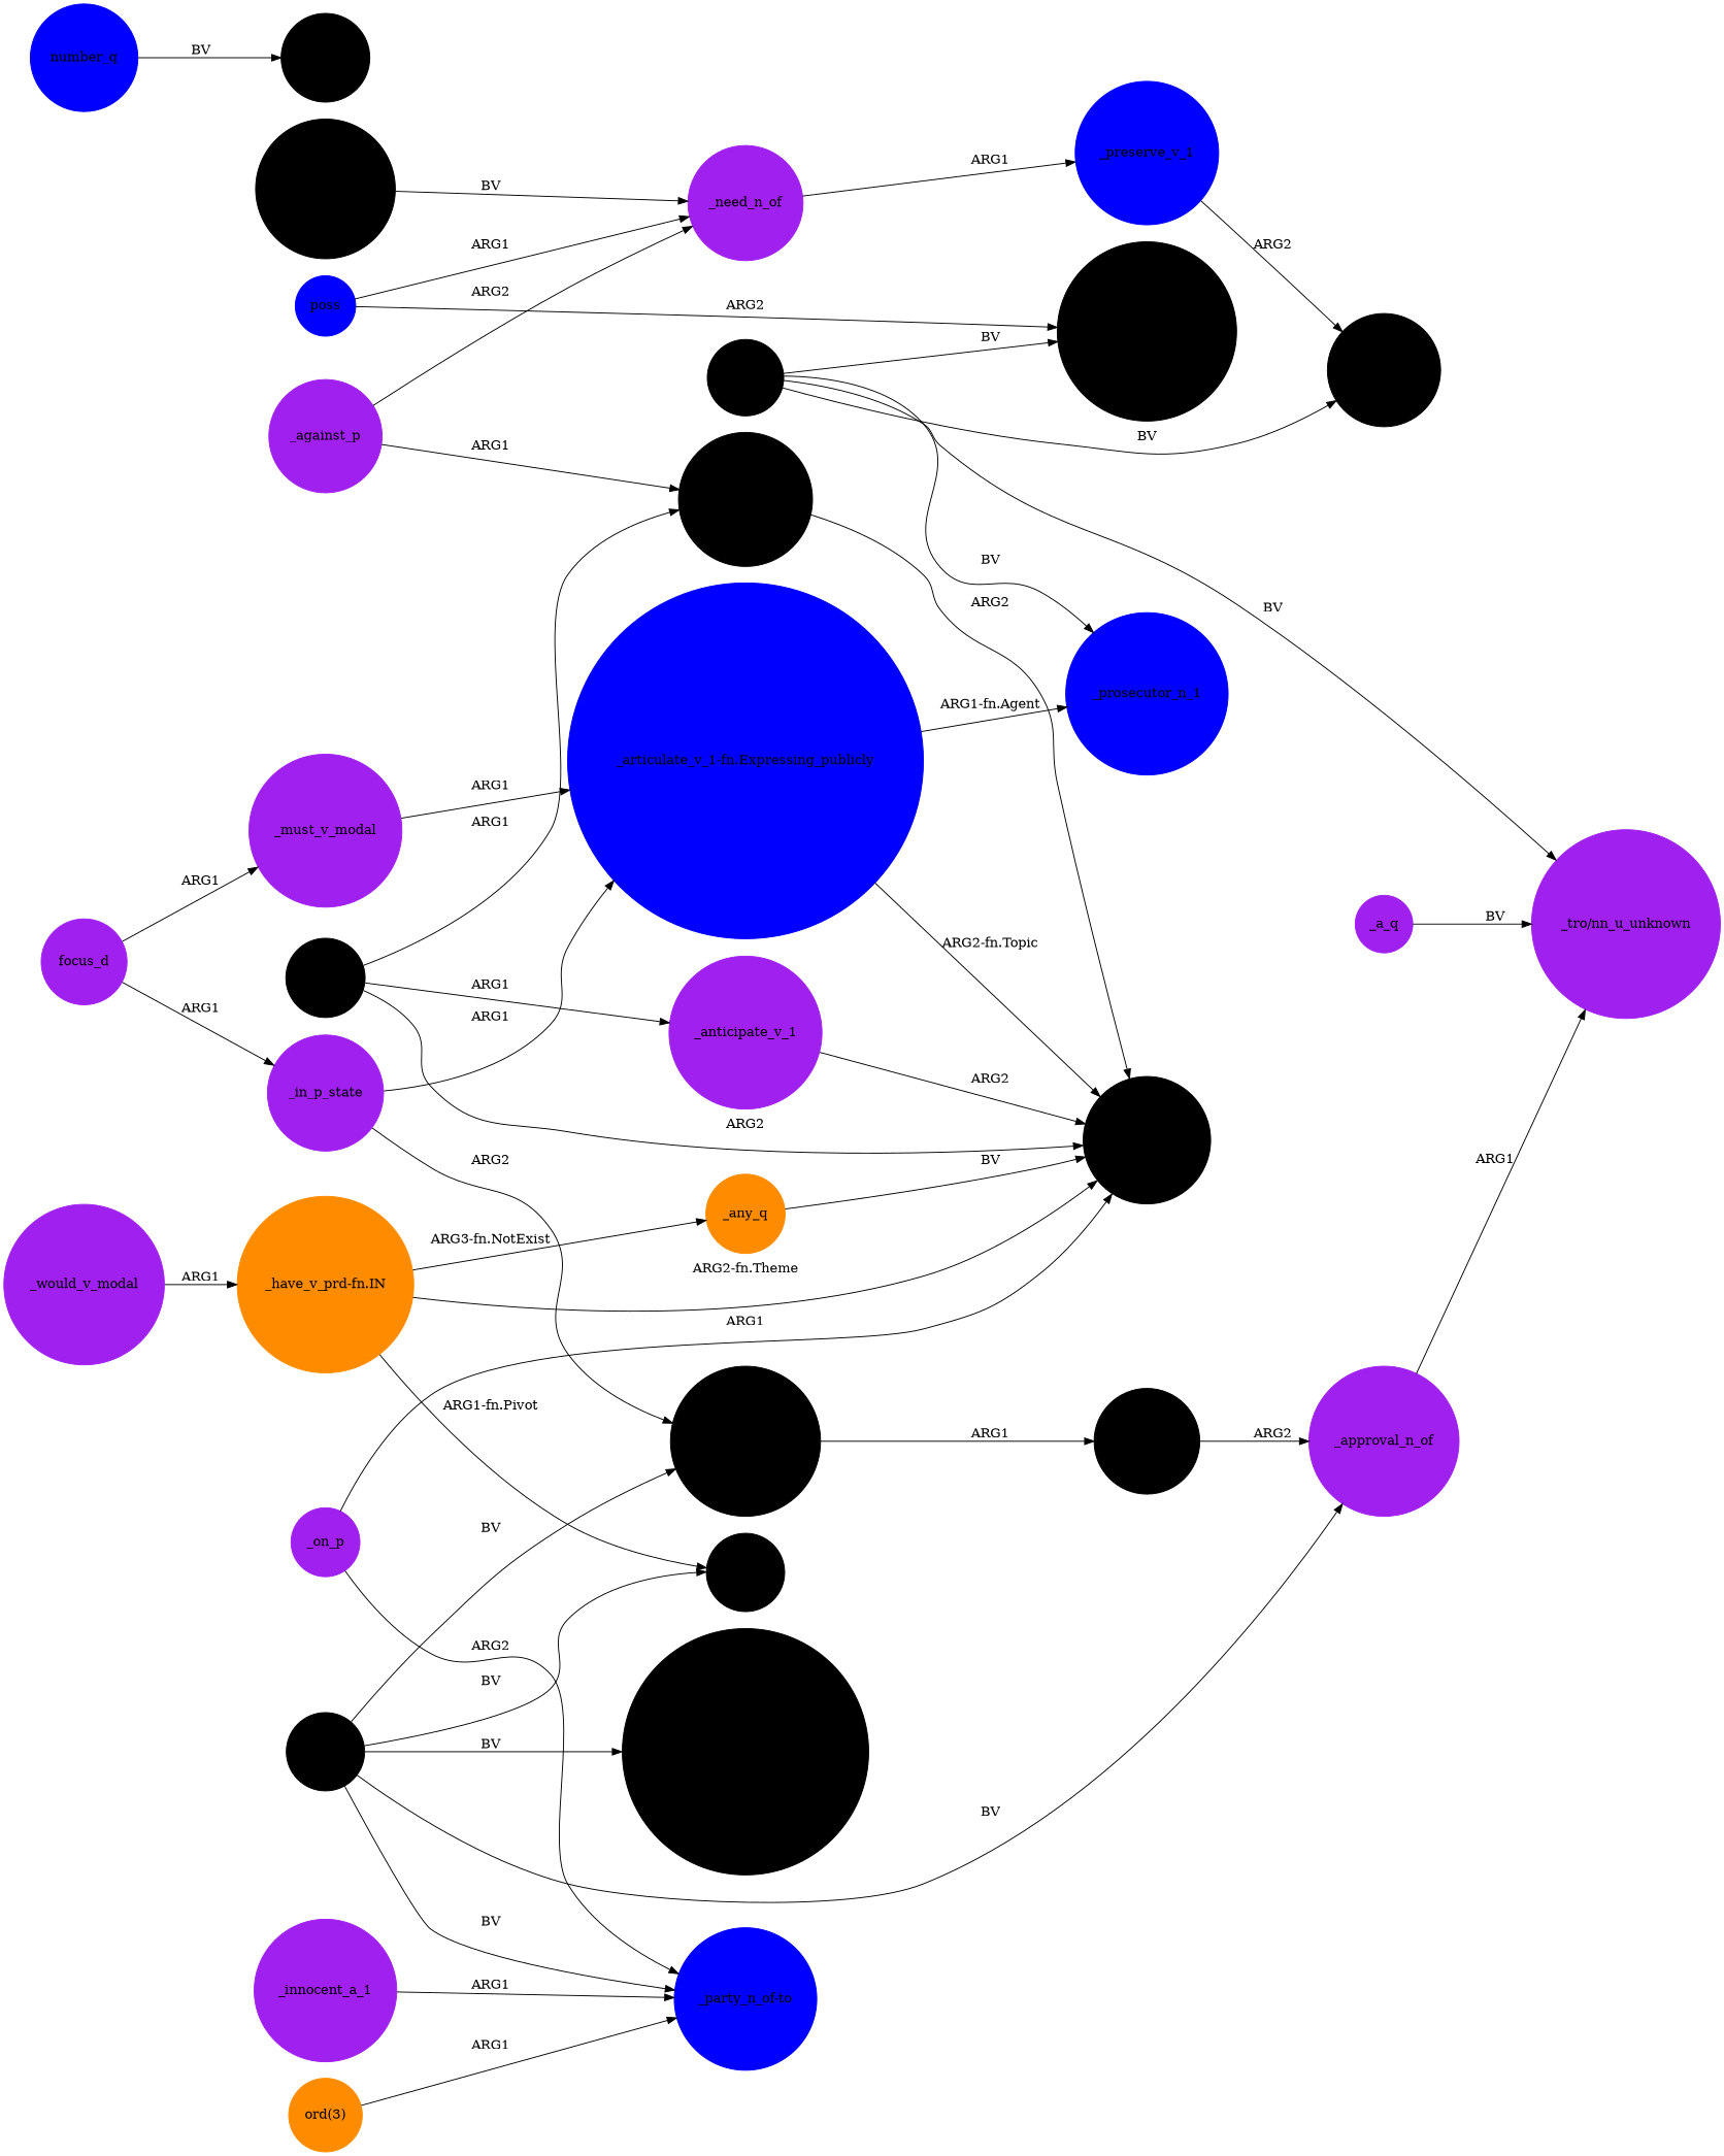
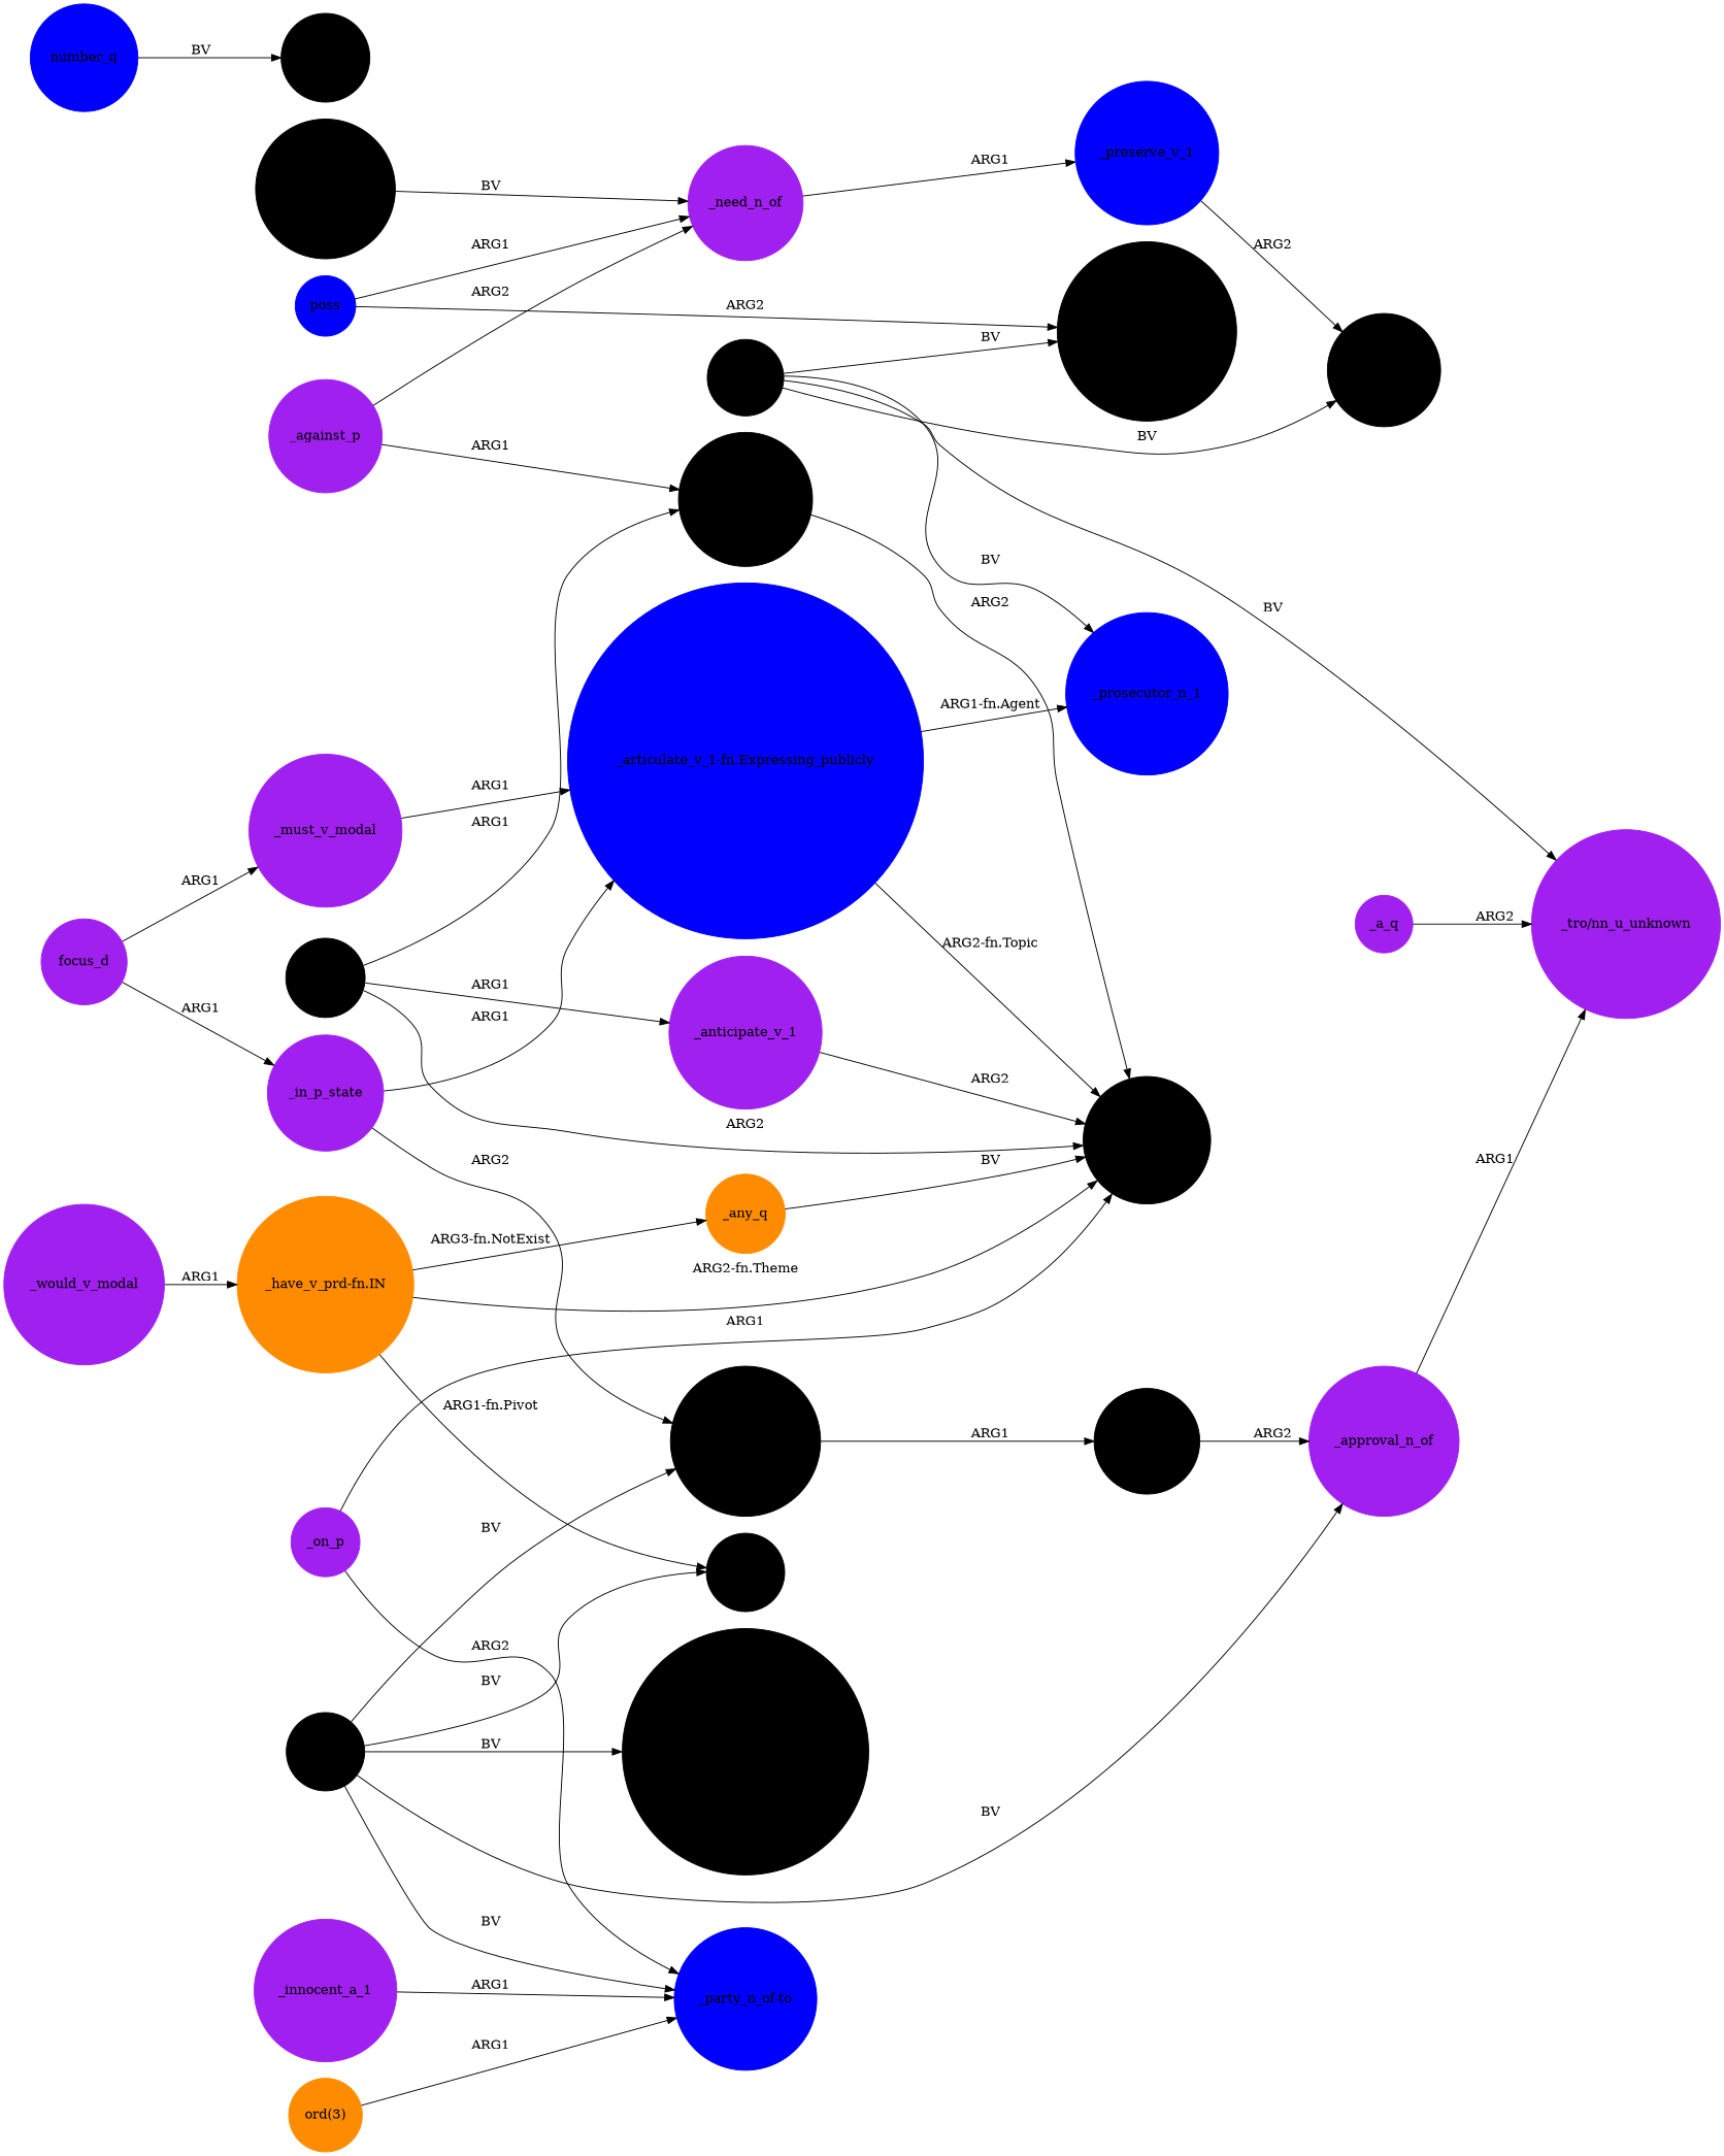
  digraph {
    rankdir=LR
    node [color=black shape=circle style=filled]
    _approval_n_of [color=purple]
    _seek_v_1
    "_tro/nn_u_unknown" [color=purple]
    _must_v_modal [color=purple]
    "_articulate_v_1-fn.Expressing_publicly" [color=blue]
    _impact_n_1
    _prosecutor_n_1 [color=blue]
    _in_p_state [color=purple]
    nominalization
    _innocent_a_1 [color=purple]
    "_party_n_of-to" [color=blue]
    _anticipate_v_1 [color=purple]
    focus_d [color=purple]
    _the_q
    _asset_n_1
    _government_n_of
    udef_q
    _and_c
    "_forfeiture/nn_u_unknown"
    "_have_v_prd-fn.IN" [color=darkorange]
    _any_q [color=darkorange]
    _on_p [color=purple]
    _would_v_modal [color=purple]
    _preserve_v_1 [color=blue]
    _need_n_of [color=purple]
    _against_p [color=purple]
    _balance_v_1
    _a_q [color=purple]
    parg_d
    "ord(3)" [color=darkorange]
    number_q [color=blue]
    "card(2.)"
    poss [color=blue]
    def_explicit_q
    _approval_n_of -> "_tro/nn_u_unknown" [label=ARG1]
    _seek_v_1 -> _approval_n_of [label=ARG2]
    _must_v_modal -> "_articulate_v_1-fn.Expressing_publicly" [label=ARG1]
    "_articulate_v_1-fn.Expressing_publicly" -> _impact_n_1 [label="ARG2-fn.Topic"]
    "_articulate_v_1-fn.Expressing_publicly" -> _prosecutor_n_1 [label="ARG1-fn.Agent"]
    _in_p_state -> "_articulate_v_1-fn.Expressing_publicly" [label=ARG1]
    _in_p_state -> nominalization [label=ARG2]
    nominalization -> _seek_v_1 [label=ARG1]
    _innocent_a_1 -> "_party_n_of-to" [label=ARG1]
    _anticipate_v_1 -> _impact_n_1 [label=ARG2]
    focus_d -> _must_v_modal [label=ARG1]
    focus_d -> _in_p_state [label=ARG1]
    _the_q -> "_tro/nn_u_unknown" [label=BV]
    _the_q -> _prosecutor_n_1 [label=BV]
    _the_q -> _asset_n_1 [label=BV]
    _the_q -> _government_n_of [label=BV]
    udef_q -> _approval_n_of [label=BV]
    udef_q -> nominalization [label=BV]
    udef_q -> "_party_n_of-to" [label=BV]
    udef_q -> _and_c [label=BV]
    udef_q -> "_forfeiture/nn_u_unknown" [label=BV]
    "_have_v_prd-fn.IN" -> _impact_n_1 [label="ARG2-fn.Theme"]
    "_have_v_prd-fn.IN" -> _and_c [label="ARG1-fn.Pivot"]
    "_have_v_prd-fn.IN" -> _any_q [label="ARG3-fn.NotExist"]
    _any_q -> _impact_n_1 [label=BV]
    _on_p -> _impact_n_1 [label=ARG1]
    _on_p -> "_party_n_of-to" [label=ARG2]
    _would_v_modal -> "_have_v_prd-fn.IN" [label=ARG1]
    _preserve_v_1 -> _asset_n_1 [label=ARG2]
    _need_n_of -> _preserve_v_1 [label=ARG1]
    _against_p -> _need_n_of [label=ARG2]
    _against_p -> _balance_v_1 [label=ARG1]
    _balance_v_1 -> _impact_n_1 [label=ARG2]
-   _a_q -> "_tro/nn_u_unknown" [label=BV]
+   _a_q -> "_tro/nn_u_unknown" [label=ARG2]
    parg_d -> _impact_n_1 [label=ARG2]
    parg_d -> _anticipate_v_1 [label=ARG1]
    parg_d -> _balance_v_1 [label=ARG1]
    "ord(3)" -> "_party_n_of-to" [label=ARG1]
    number_q -> "card(2.)" [label=BV]
    poss -> _government_n_of [label=ARG2]
    poss -> _need_n_of [label=ARG1]
    def_explicit_q -> _need_n_of [label=BV]
  }
